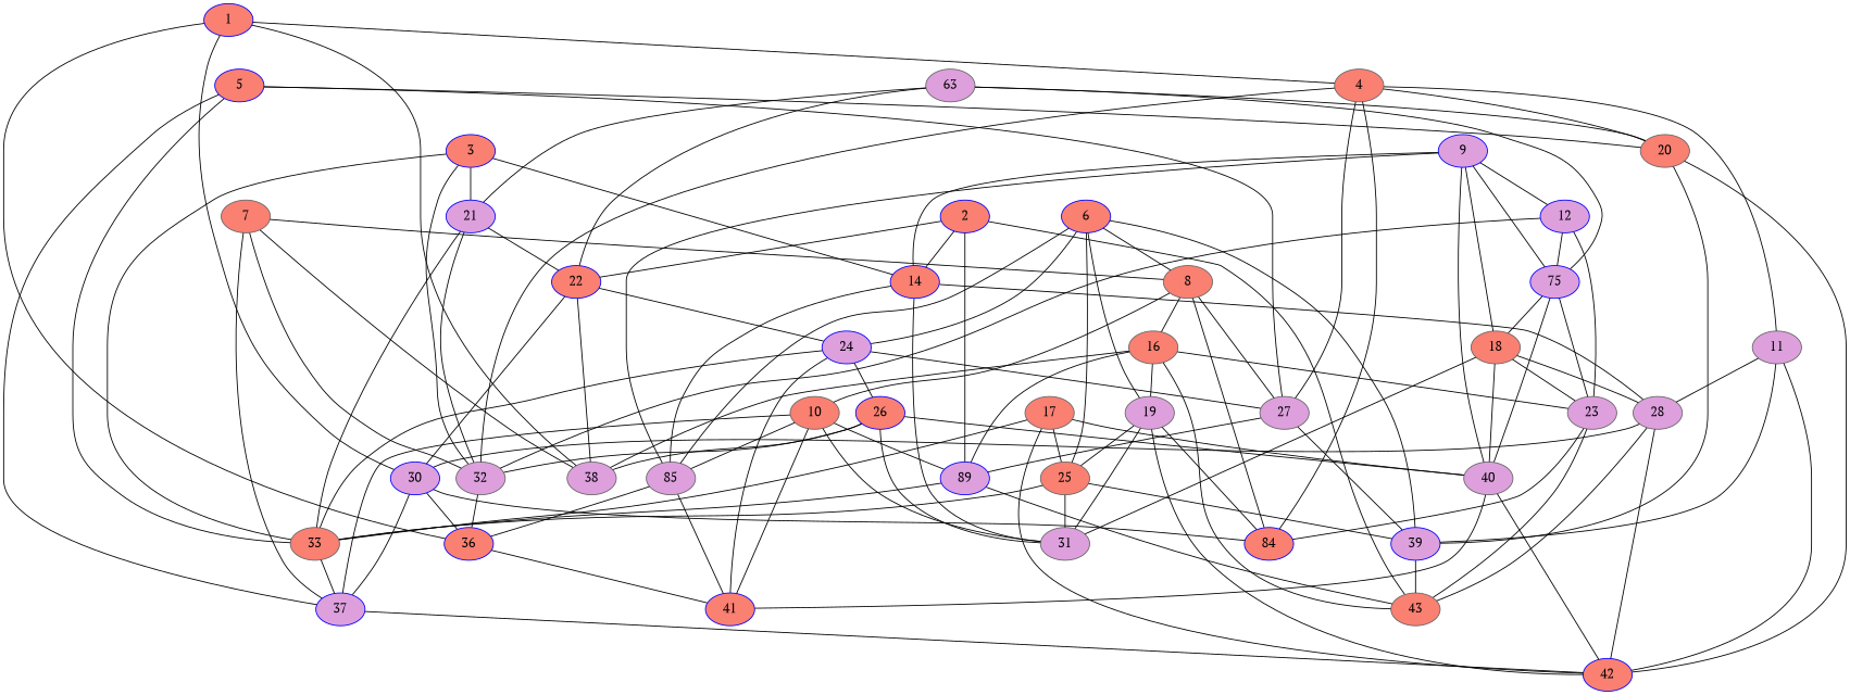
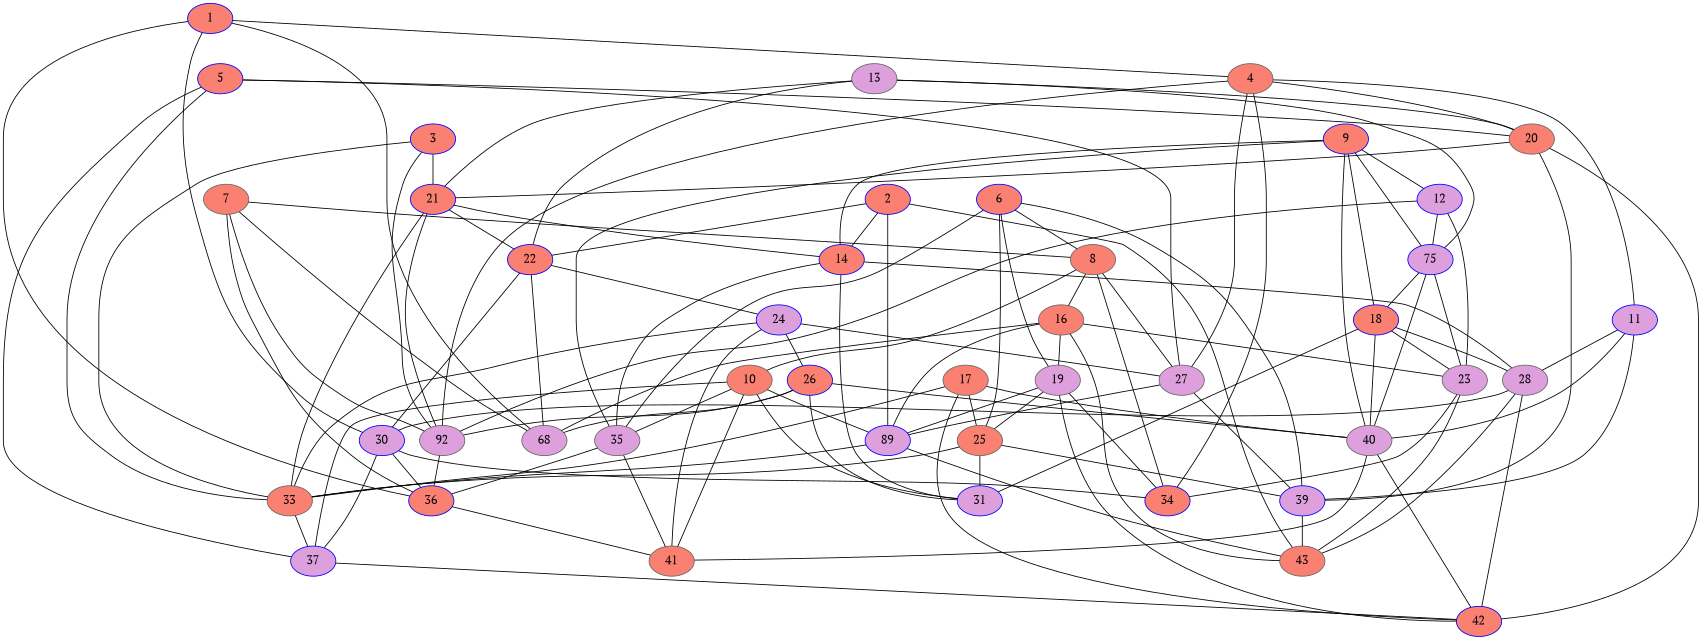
  graph {
    fontname="PT Serif"
    node [color=gray40 fillcolor=salmon fontname="PT Serif" style=filled]
    edge [fontname="PT Serif" weight=1.0]
    1 [color=blue]
    4
    30 [color=blue fillcolor=plum]
    36 [color=blue]
-   38 [fillcolor=plum]
-   11 [fillcolor=plum]
+   38 [fillcolor=plum label=68]
+   11 [color=blue fillcolor=plum]
    20
    27 [fillcolor=plum]
-   32 [fillcolor=plum]
-   34 [color=blue label=84]
+   32 [fillcolor=plum label=92]
+   34 [color=blue]
    37 [color=blue fillcolor=plum]
-   41 [color=blue]
+   41
    2 [color=blue]
    14 [color=blue]
    22 [color=blue]
    n16 [color=blue fillcolor=plum label=89]
    43
-   35 [fillcolor=plum label=85]
-   31 [fillcolor=plum]
+   35 [fillcolor=plum]
+   31 [color=blue fillcolor=plum]
    28 [fillcolor=plum]
    24 [color=blue fillcolor=plum]
    33
    3 [color=blue]
-   21 [color=blue fillcolor=plum]
+   21 [color=blue]
    40 [fillcolor=plum]
    39 [color=blue fillcolor=plum]
    42 [color=blue]
    5 [color=blue]
    6 [color=blue]
    8
    19 [fillcolor=plum]
    25
    10
    16
    26 [color=blue]
    7
    23 [fillcolor=plum]
-   9 [color=blue fillcolor=plum]
+   9 [color=blue]
    12 [color=blue fillcolor=plum]
    n40 [color=blue fillcolor=plum label=75]
-   18
-   13 [fillcolor=plum label=63]
+   18 [color=blue]
+   13 [fillcolor=plum]
    17
    1 -- 4
    1 -- 30
    1 -- 36
    1 -- 38
    4 -- 11
    4 -- 20
    4 -- 27
    4 -- 32
    4 -- 34
    30 -- 36
    30 -- 34
    30 -- 37
    36 -- 41
    11 -- 28
-   11 -- 42
+   11 -- 40
    11 -- 39
+   20 -- 21
    20 -- 39
    20 -- 42
    27 -- n16
    27 -- 39
    32 -- 36
    37 -- 42
    2 -- 14
    2 -- 22
    2 -- n16
    2 -- 43
    14 -- 35
    14 -- 31
    14 -- 28
    22 -- 30
    22 -- 38
    22 -- 24
    n16 -- 43
    n16 -- 33
    35 -- 36
    35 -- 41
    28 -- 30
    28 -- 43
    28 -- 42
    24 -- 27
    24 -- 41
    24 -- 33
    24 -- 26
    33 -- 37
    3 -- 32
-   3 -- 14
+   21 -- 14
    3 -- 33
    3 -- 21
    21 -- 32
    21 -- 22
    21 -- 33
    40 -- 41
    40 -- 42
    39 -- 43 [weight=2.0]
    5 -- 20
    5 -- 27
    5 -- 37
    5 -- 33
    6 -- 35
-   6 -- 24
    6 -- 39
    6 -- 8
    6 -- 19
    6 -- 25
    8 -- 27
    8 -- 34
    8 -- 10
    8 -- 16
    19 -- 34
-   19 -- 31
+   19 -- n16
    19 -- 42
    19 -- 25
    25 -- 31
    25 -- 33
    25 -- 39
    10 -- 37
    10 -- 41
    10 -- n16
    10 -- 35
    10 -- 31
    16 -- 38
    16 -- n16
    16 -- 43
    16 -- 19
    16 -- 23
    26 -- 38
    26 -- 32
    26 -- 31
    26 -- 40
    7 -- 38
    7 -- 32
-   7 -- 37
+   7 -- 36
    7 -- 8
    23 -- 34
    23 -- 43
    9 -- 14
    9 -- 35
    9 -- 40
    9 -- 12
    9 -- n40
    9 -- 18
    12 -- 32
    12 -- 23
    12 -- n40
    n40 -- 40
    n40 -- 23
    n40 -- 18
    18 -- 31
    18 -- 28
    18 -- 40
    18 -- 23
    13 -- 20
    13 -- 22
    13 -- 21
    13 -- n40
    17 -- 33
    17 -- 40
    17 -- 42
    17 -- 25
  }
